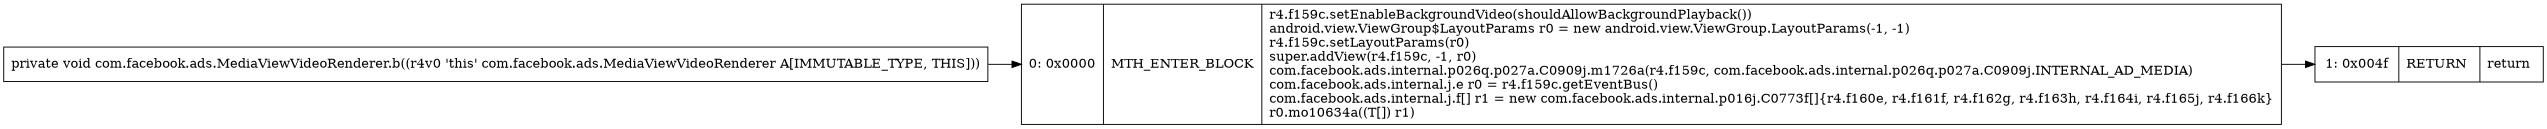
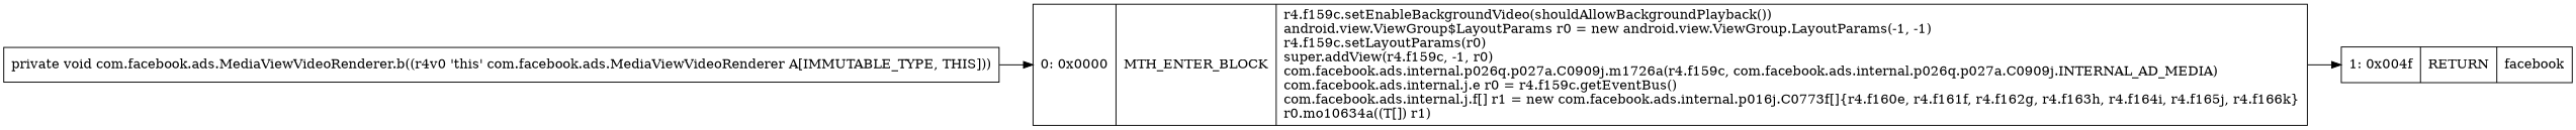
  digraph {
    rankdir=LR
    node [shape=record]
    n1 [label="{0\:\ 0x0000|MTH_ENTER_BLOCK\l|r4.f159c.setEnableBackgroundVideo(shouldAllowBackgroundPlayback())\landroid.view.ViewGroup$LayoutParams r0 = new android.view.ViewGroup.LayoutParams(\-1, \-1)\lr4.f159c.setLayoutParams(r0)\lsuper.addView(r4.f159c, \-1, r0)\lcom.facebook.ads.internal.p026q.p027a.C0909j.m1726a(r4.f159c, com.facebook.ads.internal.p026q.p027a.C0909j.INTERNAL_AD_MEDIA)\lcom.facebook.ads.internal.j.e r0 = r4.f159c.getEventBus()\lcom.facebook.ads.internal.j.f[] r1 = new com.facebook.ads.internal.p016j.C0773f[]\{r4.f160e, r4.f161f, r4.f162g, r4.f163h, r4.f164i, r4.f165j, r4.f166k\}\lr0.mo10634a((T[]) r1)\l}"]
-   n2 [label="{1\:\ 0x004f|RETURN\l|return\l}"]
+   n2 [label="{1\:\ 0x004f|RETURN\l|facebook\l}"]
    n3 [label="{private void com.facebook.ads.MediaViewVideoRenderer.b((r4v0 'this' com.facebook.ads.MediaViewVideoRenderer A[IMMUTABLE_TYPE, THIS])) }"]
    n1 -> n2
    n3 -> n1
  }
